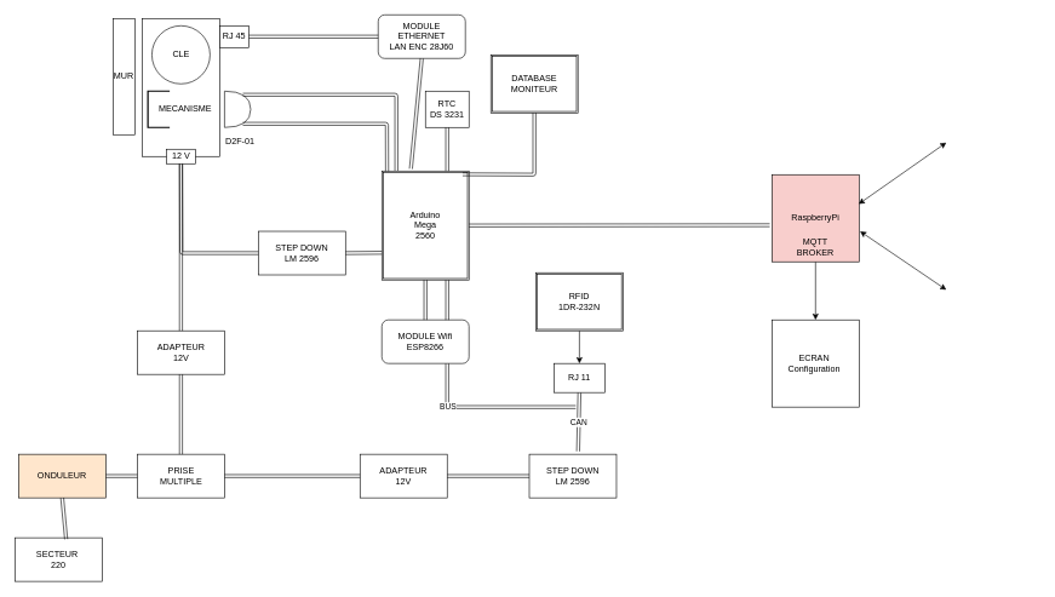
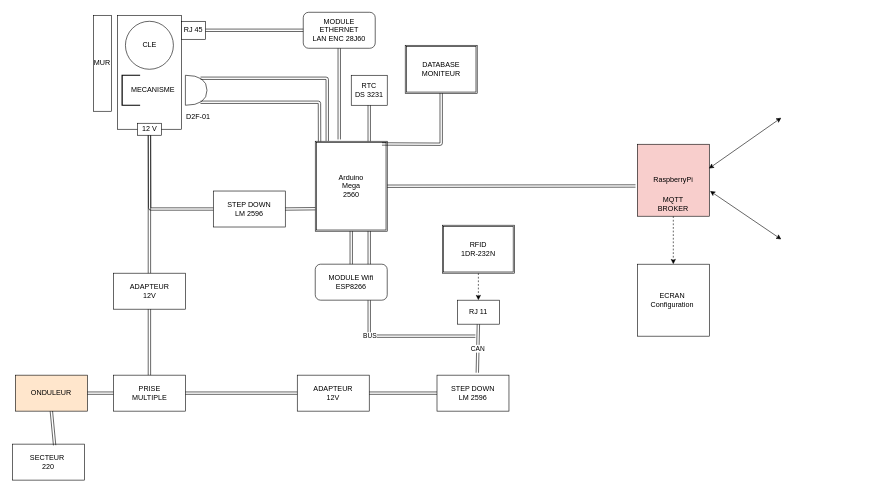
  <mxCell id="0" />
  <mxCell id="1" parent="0" />
  <mxCell id="2" value="Arduino&lt;br&gt;Mega&lt;br&gt;2560" style="shape=ext;double=1;rounded=0;whiteSpace=wrap;html=1;" vertex="1" parent="1"><mxGeometry x="525" y="235" width="120" height="150" as="geometry" /></mxCell>
  <mxCell id="3" value="DATABASE MONITEUR" style="shape=ext;double=1;rounded=0;whiteSpace=wrap;html=1;" vertex="1" parent="1"><mxGeometry x="675" y="75" width="120" height="80" as="geometry" /></mxCell>
- <mxCell id="4" value="" style="edgeStyle=orthogonalEdgeStyle;rounded=0;orthogonalLoop=1;jettySize=auto;html=1;" edge="1" parent="1" source="5" target="43"><mxGeometry relative="1" as="geometry" /></mxCell>
+ <mxCell id="4" value="" style="edgeStyle=orthogonalEdgeStyle;rounded=0;orthogonalLoop=1;jettySize=auto;html=1;dashed=1;" edge="1" parent="1" source="5" target="43"><mxGeometry relative="1" as="geometry" /></mxCell>
  <mxCell id="5" value="RFID&lt;br&gt;1DR-232N" style="shape=ext;double=1;rounded=0;whiteSpace=wrap;html=1;" vertex="1" parent="1"><mxGeometry x="737" y="375" width="120" height="80" as="geometry" /></mxCell>
  <mxCell id="6" value="" style="shape=link;html=1;entryX=0.927;entryY=0.03;entryDx=0;entryDy=0;entryPerimeter=0;" edge="1" parent="1" source="3" target="2"><mxGeometry width="100" relative="1" as="geometry"><mxPoint x="475" y="265" as="sourcePoint" /><mxPoint x="575" y="265" as="targetPoint" /><Array as="points"><mxPoint x="735" y="240" /></Array></mxGeometry></mxCell>
  <mxCell id="7" value="STEP DOWN&lt;br&gt;LM 2596" style="rounded=0;whiteSpace=wrap;html=1;" vertex="1" parent="1"><mxGeometry x="728" y="625" width="120" height="60" as="geometry" /></mxCell>
  <mxCell id="8" value="CAN" style="shape=link;html=1;entryX=0.56;entryY=-0.067;entryDx=0;entryDy=0;startArrow=none;entryPerimeter=0;exitX=0.5;exitY=1;exitDx=0;exitDy=0;" edge="1" parent="1" source="43" target="7"><mxGeometry width="100" relative="1" as="geometry"><mxPoint x="888.15" y="355.39" as="sourcePoint" /><mxPoint x="855" y="345" as="targetPoint" /></mxGeometry></mxCell>
  <mxCell id="9" value="BUS" style="shape=link;html=1;exitX=0.75;exitY=1;exitDx=0;exitDy=0;" edge="1" parent="1" source="2"><mxGeometry width="100" relative="1" as="geometry"><mxPoint x="475" y="375" as="sourcePoint" /><mxPoint x="792" y="560" as="targetPoint" /><Array as="points"><mxPoint x="615" y="560" /></Array></mxGeometry></mxCell>
  <mxCell id="10" value="ADAPTEUR&lt;br&gt;12V" style="whiteSpace=wrap;html=1;rounded=0;" vertex="1" parent="1"><mxGeometry x="495" y="625" width="120" height="60" as="geometry" /></mxCell>
  <mxCell id="11" value="" style="shape=link;html=1;entryX=0;entryY=0.5;entryDx=0;entryDy=0;exitX=1;exitY=0.5;exitDx=0;exitDy=0;" edge="1" parent="1" source="10" target="7"><mxGeometry width="100" relative="1" as="geometry"><mxPoint x="715" y="644.5" as="sourcePoint" /><mxPoint x="795" y="644.5" as="targetPoint" /></mxGeometry></mxCell>
  <mxCell id="12" value="PRISE&lt;br&gt;MULTIPLE" style="whiteSpace=wrap;html=1;rounded=0;" vertex="1" parent="1"><mxGeometry x="188.5" y="625" width="120" height="60" as="geometry" /></mxCell>
  <mxCell id="13" value="" style="shape=link;html=1;entryX=0;entryY=0.5;entryDx=0;entryDy=0;exitX=1;exitY=0.5;exitDx=0;exitDy=0;" edge="1" parent="1" source="12" target="10"><mxGeometry width="100" relative="1" as="geometry"><mxPoint x="725" y="665" as="sourcePoint" /><mxPoint x="775" y="665" as="targetPoint" /></mxGeometry></mxCell>
  <mxCell id="14" value="ONDULEUR" style="whiteSpace=wrap;html=1;rounded=0;fillColor=#ffe6cc;" vertex="1" parent="1"><mxGeometry x="25" y="625" width="120" height="60" as="geometry" /></mxCell>
  <mxCell id="15" value="" style="shape=link;html=1;entryX=0;entryY=0.5;entryDx=0;entryDy=0;exitX=1;exitY=0.5;exitDx=0;exitDy=0;" edge="1" parent="1" source="14" target="12"><mxGeometry width="100" relative="1" as="geometry"><mxPoint x="545" y="665" as="sourcePoint" /><mxPoint x="605" y="665" as="targetPoint" /></mxGeometry></mxCell>
  <mxCell id="16" value="MODULE Wifi&lt;br&gt;ESP8266" style="rounded=1;whiteSpace=wrap;html=1;" vertex="1" parent="1"><mxGeometry x="525" y="440" width="120" height="60" as="geometry" /></mxCell>
  <mxCell id="17" value="STEP DOWN&lt;br&gt;LM 2596" style="rounded=0;whiteSpace=wrap;html=1;" vertex="1" parent="1"><mxGeometry x="355" y="318" width="120" height="60" as="geometry" /></mxCell>
  <mxCell id="18" value="SECTEUR&amp;nbsp;&lt;br&gt;220" style="whiteSpace=wrap;html=1;rounded=0;" vertex="1" parent="1"><mxGeometry x="20" y="740" width="120" height="60" as="geometry" /></mxCell>
  <mxCell id="19" value="" style="shape=link;html=1;exitX=0.587;exitY=0.033;exitDx=0;exitDy=0;entryX=0.5;entryY=1;entryDx=0;entryDy=0;exitPerimeter=0;" edge="1" parent="1" source="18" target="14"><mxGeometry width="100" relative="1" as="geometry"><mxPoint x="385" y="665" as="sourcePoint" /><mxPoint x="255" y="655" as="targetPoint" /></mxGeometry></mxCell>
  <mxCell id="20" value="ADAPTEUR&lt;br&gt;12V" style="whiteSpace=wrap;html=1;rounded=0;" vertex="1" parent="1"><mxGeometry x="188.5" y="455" width="120" height="60" as="geometry" /></mxCell>
  <mxCell id="21" value="" style="shape=link;html=1;exitX=0.5;exitY=1;exitDx=0;exitDy=0;entryX=0.5;entryY=0;entryDx=0;entryDy=0;" edge="1" parent="1" source="20" target="12"><mxGeometry width="100" relative="1" as="geometry"><mxPoint x="225" y="375" as="sourcePoint" /><mxPoint x="325" y="375" as="targetPoint" /></mxGeometry></mxCell>
  <mxCell id="22" value="" style="shape=link;html=1;entryX=0;entryY=0.75;entryDx=0;entryDy=0;exitX=1;exitY=0.5;exitDx=0;exitDy=0;" edge="1" parent="1" source="17" target="2"><mxGeometry width="100" relative="1" as="geometry"><mxPoint x="395" y="325" as="sourcePoint" /><mxPoint x="495" y="325" as="targetPoint" /></mxGeometry></mxCell>
  <mxCell id="23" value="MUR" style="rounded=0;whiteSpace=wrap;html=1;" vertex="1" parent="1"><mxGeometry x="155" y="25" width="30" height="160" as="geometry" /></mxCell>
  <mxCell id="24" value="" style="rounded=0;whiteSpace=wrap;html=1;" vertex="1" parent="1"><mxGeometry x="195" y="25" width="107" height="190" as="geometry" /></mxCell>
  <mxCell id="25" value="CLE" style="ellipse;whiteSpace=wrap;html=1;" vertex="1" parent="1"><mxGeometry x="208.5" y="35" width="80" height="80" as="geometry" /></mxCell>
  <mxCell id="26" value="&amp;nbsp; &amp;nbsp; MECANISME" style="strokeWidth=2;html=1;shape=mxgraph.flowchart.annotation_1;align=left;pointerEvents=1;" vertex="1" parent="1"><mxGeometry x="203" y="125" width="30" height="50" as="geometry" /></mxCell>
  <mxCell id="27" value="" style="shape=link;html=1;exitX=0.5;exitY=1;exitDx=0;exitDy=0;entryX=0;entryY=0.5;entryDx=0;entryDy=0;" edge="1" parent="1" source="24" target="17"><mxGeometry width="100" relative="1" as="geometry"><mxPoint x="315" y="395" as="sourcePoint" /><mxPoint x="415" y="395" as="targetPoint" /><Array as="points"><mxPoint x="249" y="348" /></Array></mxGeometry></mxCell>
  <mxCell id="28" value="" style="shape=link;html=1;entryX=0.5;entryY=0;entryDx=0;entryDy=0;exitX=0.5;exitY=1;exitDx=0;exitDy=0;" edge="1" parent="1" source="24" target="20"><mxGeometry width="100" relative="1" as="geometry"><mxPoint x="255" y="355" as="sourcePoint" /><mxPoint x="415" y="395" as="targetPoint" /></mxGeometry></mxCell>
  <mxCell id="29" value="" style="shape=or;whiteSpace=wrap;html=1;" vertex="1" parent="1"><mxGeometry x="308.5" y="125" width="36" height="50" as="geometry" /></mxCell>
  <mxCell id="30" value="" style="shape=link;html=1;entryX=0.167;entryY=-0.003;entryDx=0;entryDy=0;entryPerimeter=0;exitX=0.7;exitY=0.1;exitDx=0;exitDy=0;exitPerimeter=0;" edge="1" parent="1" source="29" target="2"><mxGeometry width="100" relative="1" as="geometry"><mxPoint x="344.5" y="135" as="sourcePoint" /><mxPoint x="545" y="135" as="targetPoint" /><Array as="points"><mxPoint x="545" y="130" /></Array></mxGeometry></mxCell>
  <mxCell id="31" value="" style="shape=link;html=1;entryX=0.06;entryY=0.003;entryDx=0;entryDy=0;entryPerimeter=0;exitX=0.7;exitY=0.9;exitDx=0;exitDy=0;exitPerimeter=0;" edge="1" parent="1" source="29" target="2"><mxGeometry width="100" relative="1" as="geometry"><mxPoint x="354.5" y="145" as="sourcePoint" /><mxPoint x="555.04" y="244.55" as="targetPoint" /><Array as="points"><mxPoint x="532" y="170" /></Array></mxGeometry></mxCell>
  <mxCell id="32" value="D2F-01" style="text;html=1;strokeColor=none;fillColor=none;align=center;verticalAlign=middle;whiteSpace=wrap;rounded=0;" vertex="1" parent="1"><mxGeometry x="305" y="185" width="50" height="20" as="geometry" /></mxCell>
  <mxCell id="33" value="12 V" style="rounded=0;whiteSpace=wrap;html=1;" vertex="1" parent="1"><mxGeometry x="228.5" y="205" width="40" height="20" as="geometry" /></mxCell>
  <mxCell id="34" value="RJ 45" style="rounded=0;whiteSpace=wrap;html=1;" vertex="1" parent="1"><mxGeometry x="302" y="35" width="40" height="30" as="geometry" /></mxCell>
- <mxCell id="35" value="MODULE ETHERNET&lt;br&gt;LAN ENC 28J60" style="rounded=1;whiteSpace=wrap;html=1;" vertex="1" parent="1"><mxGeometry x="520" y="20" width="120" height="60" as="geometry" /></mxCell>
+ <mxCell id="35" value="MODULE ETHERNET&lt;br&gt;LAN ENC 28J60" style="rounded=1;whiteSpace=wrap;html=1;" vertex="1" parent="1"><mxGeometry x="505" y="20" width="120" height="60" as="geometry" /></mxCell>
  <mxCell id="36" value="" style="shape=link;html=1;exitX=1;exitY=0.5;exitDx=0;exitDy=0;entryX=0;entryY=0.5;entryDx=0;entryDy=0;" edge="1" parent="1" source="34" target="35"><mxGeometry width="100" relative="1" as="geometry"><mxPoint x="285" y="155" as="sourcePoint" /><mxPoint x="385" y="155" as="targetPoint" /></mxGeometry></mxCell>
  <mxCell id="37" value="" style="shape=link;html=1;entryX=0.5;entryY=1;entryDx=0;entryDy=0;" edge="1" parent="1" target="35"><mxGeometry width="100" relative="1" as="geometry"><mxPoint x="565" y="232" as="sourcePoint" /><mxPoint x="515" y="60" as="targetPoint" /></mxGeometry></mxCell>
  <mxCell id="38" value="RTC&lt;br&gt;DS 3231" style="whiteSpace=wrap;html=1;rounded=0;" vertex="1" parent="1"><mxGeometry x="585" y="125" width="60" height="50" as="geometry" /></mxCell>
  <mxCell id="39" value="" style="shape=link;html=1;entryX=0.5;entryY=1;entryDx=0;entryDy=0;exitX=0.75;exitY=0;exitDx=0;exitDy=0;" edge="1" parent="1" source="2" target="38"><mxGeometry width="100" relative="1" as="geometry"><mxPoint x="575" y="242" as="sourcePoint" /><mxPoint x="575" y="90" as="targetPoint" /></mxGeometry></mxCell>
  <mxCell id="40" value="" style="shape=link;html=1;exitX=0.5;exitY=1;exitDx=0;exitDy=0;exitPerimeter=0;" edge="1" parent="1" source="2" target="16"><mxGeometry width="100" relative="1" as="geometry"><mxPoint x="585" y="395" as="sourcePoint" /><mxPoint x="625" y="185" as="targetPoint" /></mxGeometry></mxCell>
- <mxCell id="41" value="" style="edgeStyle=orthogonalEdgeStyle;rounded=0;orthogonalLoop=1;jettySize=auto;html=1;" edge="1" parent="1" source="42" target="44"><mxGeometry relative="1" as="geometry" /></mxCell>
+ <mxCell id="41" value="" style="edgeStyle=orthogonalEdgeStyle;rounded=0;orthogonalLoop=1;jettySize=auto;html=1;dashed=1;" edge="1" parent="1" source="42" target="44"><mxGeometry relative="1" as="geometry" /></mxCell>
  <mxCell id="42" value="RaspberryPi" style="whiteSpace=wrap;html=1;aspect=fixed;fillColor=#f8cecc;" vertex="1" parent="1"><mxGeometry x="1062" y="240" width="120" height="120" as="geometry" /></mxCell>
  <mxCell id="43" value="RJ 11" style="whiteSpace=wrap;html=1;rounded=0;" vertex="1" parent="1"><mxGeometry x="762" y="500" width="70" height="40" as="geometry" /></mxCell>
  <mxCell id="44" value="ECRAN&amp;nbsp;&lt;br&gt;Configuration&amp;nbsp;" style="whiteSpace=wrap;html=1;aspect=fixed;" vertex="1" parent="1"><mxGeometry x="1062" y="440" width="120" height="120" as="geometry" /></mxCell>
  <mxCell id="45" value="" style="shape=link;html=1;exitX=1;exitY=0.5;exitDx=0;exitDy=0;entryX=-0.025;entryY=0.58;entryDx=0;entryDy=0;entryPerimeter=0;" edge="1" parent="1" source="2" target="42"><mxGeometry width="100" relative="1" as="geometry"><mxPoint x="762" y="309.41" as="sourcePoint" /><mxPoint x="862" y="309.41" as="targetPoint" /></mxGeometry></mxCell>
  <mxCell id="46" value="MQTT&lt;br&gt;BROKER" style="text;html=1;strokeColor=none;fillColor=none;align=center;verticalAlign=middle;whiteSpace=wrap;rounded=0;" vertex="1" parent="1"><mxGeometry x="1102" y="330" width="40" height="20" as="geometry" /></mxCell>
  <mxCell id="47" value="" style="shape=image;html=1;verticalAlign=top;verticalLabelPosition=bottom;labelBackgroundColor=#ffffff;imageAspect=0;aspect=fixed;image=https://cdn4.iconfinder.com/data/icons/device-communication-technology-gadgets-media-obje/32/Artboard_13-128.png" vertex="1" parent="1"><mxGeometry x="1062" y="530" width="128" height="128" as="geometry" /></mxCell>
  <mxCell id="48" value="" style="shape=image;html=1;verticalAlign=top;verticalLabelPosition=bottom;labelBackgroundColor=#ffffff;imageAspect=0;aspect=fixed;image=https://cdn1.iconfinder.com/data/icons/general-9/500/laptop-128.png" vertex="1" parent="1"><mxGeometry x="1302" y="87" width="128" height="128" as="geometry" /></mxCell>
  <mxCell id="49" value="" style="shape=image;html=1;verticalAlign=top;verticalLabelPosition=bottom;labelBackgroundColor=#ffffff;imageAspect=0;aspect=fixed;image=https://cdn1.iconfinder.com/data/icons/general-9/500/iPad-128.png" vertex="1" parent="1"><mxGeometry x="1302" y="378" width="128" height="128" as="geometry" /></mxCell>
  <mxCell id="50" value="" style="shape=image;html=1;verticalAlign=top;verticalLabelPosition=bottom;labelBackgroundColor=#ffffff;imageAspect=0;aspect=fixed;image=https://cdn3.iconfinder.com/data/icons/freeapplication/png/24x24/Key.png" vertex="1" parent="1"><mxGeometry x="236.5" y="84" width="24" height="24" as="geometry" /></mxCell>
  <mxCell id="51" value="" style="endArrow=classic;startArrow=classic;html=1;exitX=0.995;exitY=0.337;exitDx=0;exitDy=0;exitPerimeter=0;" edge="1" parent="1" source="42" target="48"><mxGeometry width="50" height="50" relative="1" as="geometry"><mxPoint x="822" y="400" as="sourcePoint" /><mxPoint x="872" y="350" as="targetPoint" /></mxGeometry></mxCell>
  <mxCell id="52" value="" style="endArrow=classic;startArrow=classic;html=1;exitX=1.011;exitY=0.65;exitDx=0;exitDy=0;exitPerimeter=0;" edge="1" parent="1" source="42" target="49"><mxGeometry width="50" height="50" relative="1" as="geometry"><mxPoint x="1191.4" y="290.44" as="sourcePoint" /><mxPoint x="1312" y="205.876" as="targetPoint" /></mxGeometry></mxCell>
